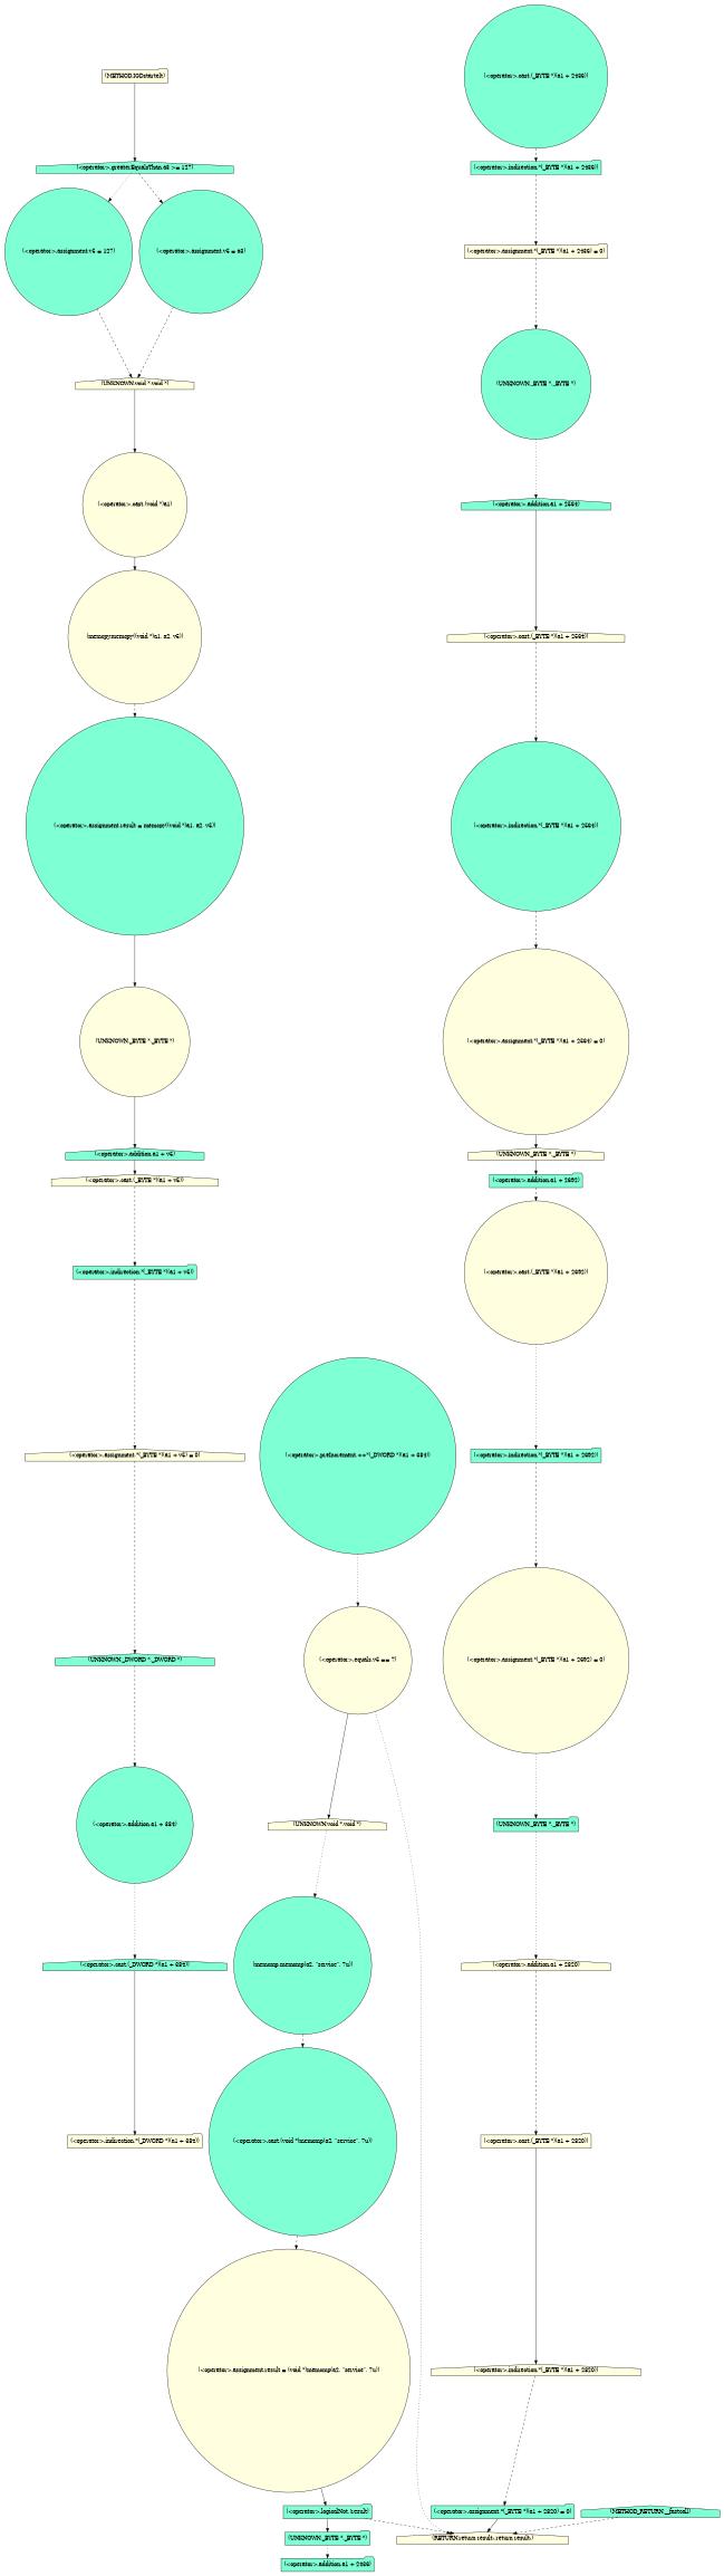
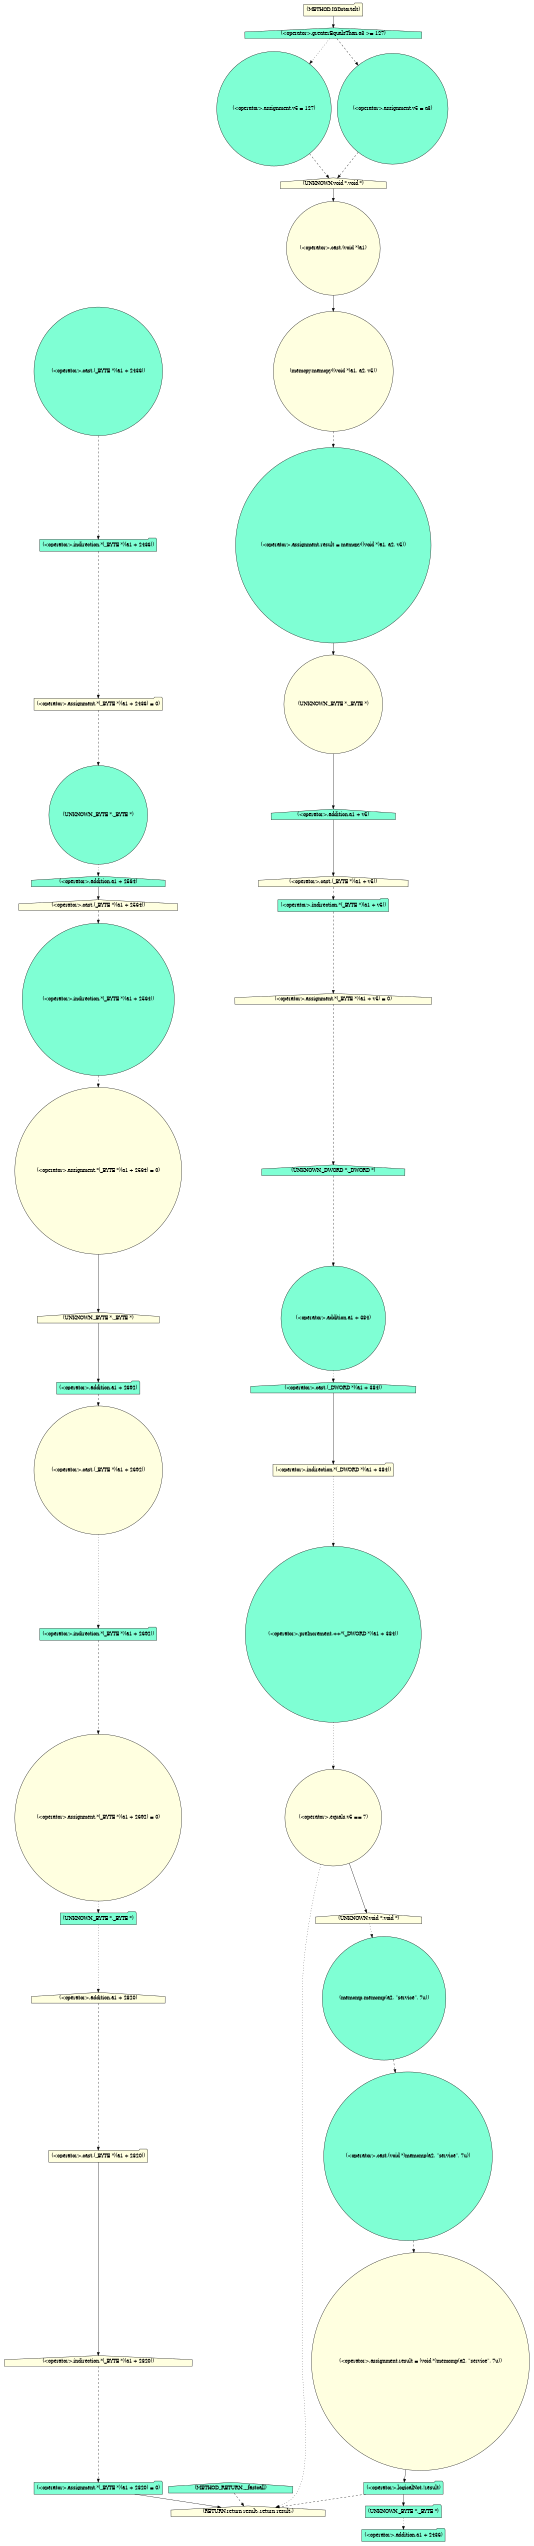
  digraph {
    node [fillcolor=aquamarine shape=circle style=filled]
    edge [style=dashed]
    n1 [label="(<operator>.greaterEqualsThan,a3 >= 127)" shape=house]
    n2 [label="(<operator>.assignment,v5 = 127)"]
    n3 [label="(<operator>.assignment,v5 = a3)"]
    n4 [fillcolor=lightyellow label="(UNKNOWN,void *,void *)" shape=house]
    n5 [fillcolor=lightyellow label="(<operator>.cast,(void *)a1)"]
    n6 [label="(<operator>.assignment,result = memcpy((void *)a1, a2, v5))"]
    n7 [fillcolor=lightyellow label="(UNKNOWN,_BYTE *,_BYTE *)"]
    n8 [label="(<operator>.addition,a1 + v5)" shape=house]
    n9 [fillcolor=lightyellow label="(memcpy,memcpy((void *)a1, a2, v5))"]
    n10 [fillcolor=lightyellow label="(<operator>.assignment,*(_BYTE *)(a1 + v5) = 0)" shape=house]
    n11 [label="(UNKNOWN,_DWORD *,_DWORD *)" shape=house]
    n12 [label="(<operator>.addition,a1 + 384)"]
    n13 [label="(<operator>.indirection,*(_BYTE *)(a1 + v5))" shape=folder]
    n14 [fillcolor=lightyellow label="(<operator>.cast,(_BYTE *)(a1 + v5))" shape=house]
    n15 [label="(<operator>.preIncrement,++*(_DWORD *)(a1 + 384))"]
    n16 [fillcolor=lightyellow label="(<operator>.equals,v5 == 7)"]
    n17 [fillcolor=lightyellow label="(UNKNOWN,void *,void *)" shape=house]
    n18 [fillcolor=lightyellow label="(RETURN,return result;,return result;)" shape=house]
    n19 [fillcolor=lightyellow label="(<operator>.indirection,*(_DWORD *)(a1 + 384))" shape=folder]
    n20 [label="(<operator>.cast,(_DWORD *)(a1 + 384))" shape=house]
    n21 [label="(memcmp,memcmp(a2, \"service\", 7u))"]
    n22 [fillcolor=lightyellow label="(<operator>.assignment,result = (void *)memcmp(a2, \"service\", 7u))"]
    n23 [label="(<operator>.logicalNot,!result)" shape=folder]
    n24 [label="(UNKNOWN,_BYTE *,_BYTE *)" shape=folder]
    n25 [label="(<operator>.cast,(void *)memcmp(a2, \"service\", 7u))"]
    n26 [label="(<operator>.addition,a1 + 2436)" shape=folder]
    n27 [fillcolor=lightyellow label="(<operator>.assignment,*(_BYTE *)(a1 + 2436) = 0)" shape=folder]
    n28 [label="(UNKNOWN,_BYTE *,_BYTE *)"]
    n29 [label="(<operator>.addition,a1 + 2564)" shape=house]
    n30 [label="(<operator>.indirection,*(_BYTE *)(a1 + 2436))" shape=folder]
    n31 [label="(<operator>.cast,(_BYTE *)(a1 + 2436))"]
    n32 [fillcolor=lightyellow label="(<operator>.assignment,*(_BYTE *)(a1 + 2564) = 0)"]
    n33 [fillcolor=lightyellow label="(UNKNOWN,_BYTE *,_BYTE *)" shape=house]
    n34 [label="(<operator>.addition,a1 + 2692)" shape=folder]
    n35 [label="(<operator>.indirection,*(_BYTE *)(a1 + 2564))"]
    n36 [fillcolor=lightyellow label="(<operator>.cast,(_BYTE *)(a1 + 2564))" shape=house]
    n37 [fillcolor=lightyellow label="(<operator>.assignment,*(_BYTE *)(a1 + 2692) = 0)"]
    n38 [label="(UNKNOWN,_BYTE *,_BYTE *)" shape=folder]
    n39 [fillcolor=lightyellow label="(<operator>.addition,a1 + 2820)" shape=house]
    n40 [label="(<operator>.indirection,*(_BYTE *)(a1 + 2692))" shape=folder]
    n41 [fillcolor=lightyellow label="(<operator>.cast,(_BYTE *)(a1 + 2692))"]
    n42 [label="(<operator>.assignment,*(_BYTE *)(a1 + 2820) = 0)" shape=folder]
    n43 [fillcolor=lightyellow label="(<operator>.indirection,*(_BYTE *)(a1 + 2820))" shape=house]
    n44 [fillcolor=lightyellow label="(<operator>.cast,(_BYTE *)(a1 + 2820))" shape=folder]
    n45 [label="(METHOD_RETURN,__fastcall)" shape=house]
    n46 [fillcolor=lightyellow label="(METHOD,IGDstartelt)" shape=folder]
    n1 -> n2 [style=dotted]
    n1 -> n3
    n2 -> n4
    n3 -> n4
    n4 -> n5 [style=solid]
    n5 -> n9 [style=solid]
    n6 -> n7 [style=solid]
    n7 -> n8 [style=solid]
    n8 -> n14 [style=solid]
    n9 -> n6
    n10 -> n11
    n11 -> n12
    n12 -> n20 [style=dotted]
    n13 -> n10
    n14 -> n13
    n15 -> n16 [style=dotted]
    n16 -> n17 [style=solid]
    n16 -> n18 [style=dotted]
    n17 -> n21 [style=dotted]
+   n19 -> n15 [style=dotted]
    n20 -> n19 [style=solid]
    n21 -> n25
    n22 -> n23 [style=solid]
    n23 -> n18
    n23 -> n24 [style=solid]
    n24 -> n26 [style=dotted]
    n25 -> n22
    n27 -> n28
    n28 -> n29 [style=dotted]
    n29 -> n36 [style=solid]
    n30 -> n27
    n31 -> n30
    n32 -> n33 [style=solid]
    n33 -> n34 [style=solid]
    n34 -> n41
    n35 -> n32
    n36 -> n35
    n37 -> n38 [style=dotted]
    n38 -> n39 [style=dotted]
    n39 -> n44
    n40 -> n37
    n41 -> n40 [style=dotted]
    n42 -> n18 [style=solid]
    n43 -> n42
    n44 -> n43 [style=solid]
    n45 -> n18
    n46 -> n1 [style=solid]
  }
